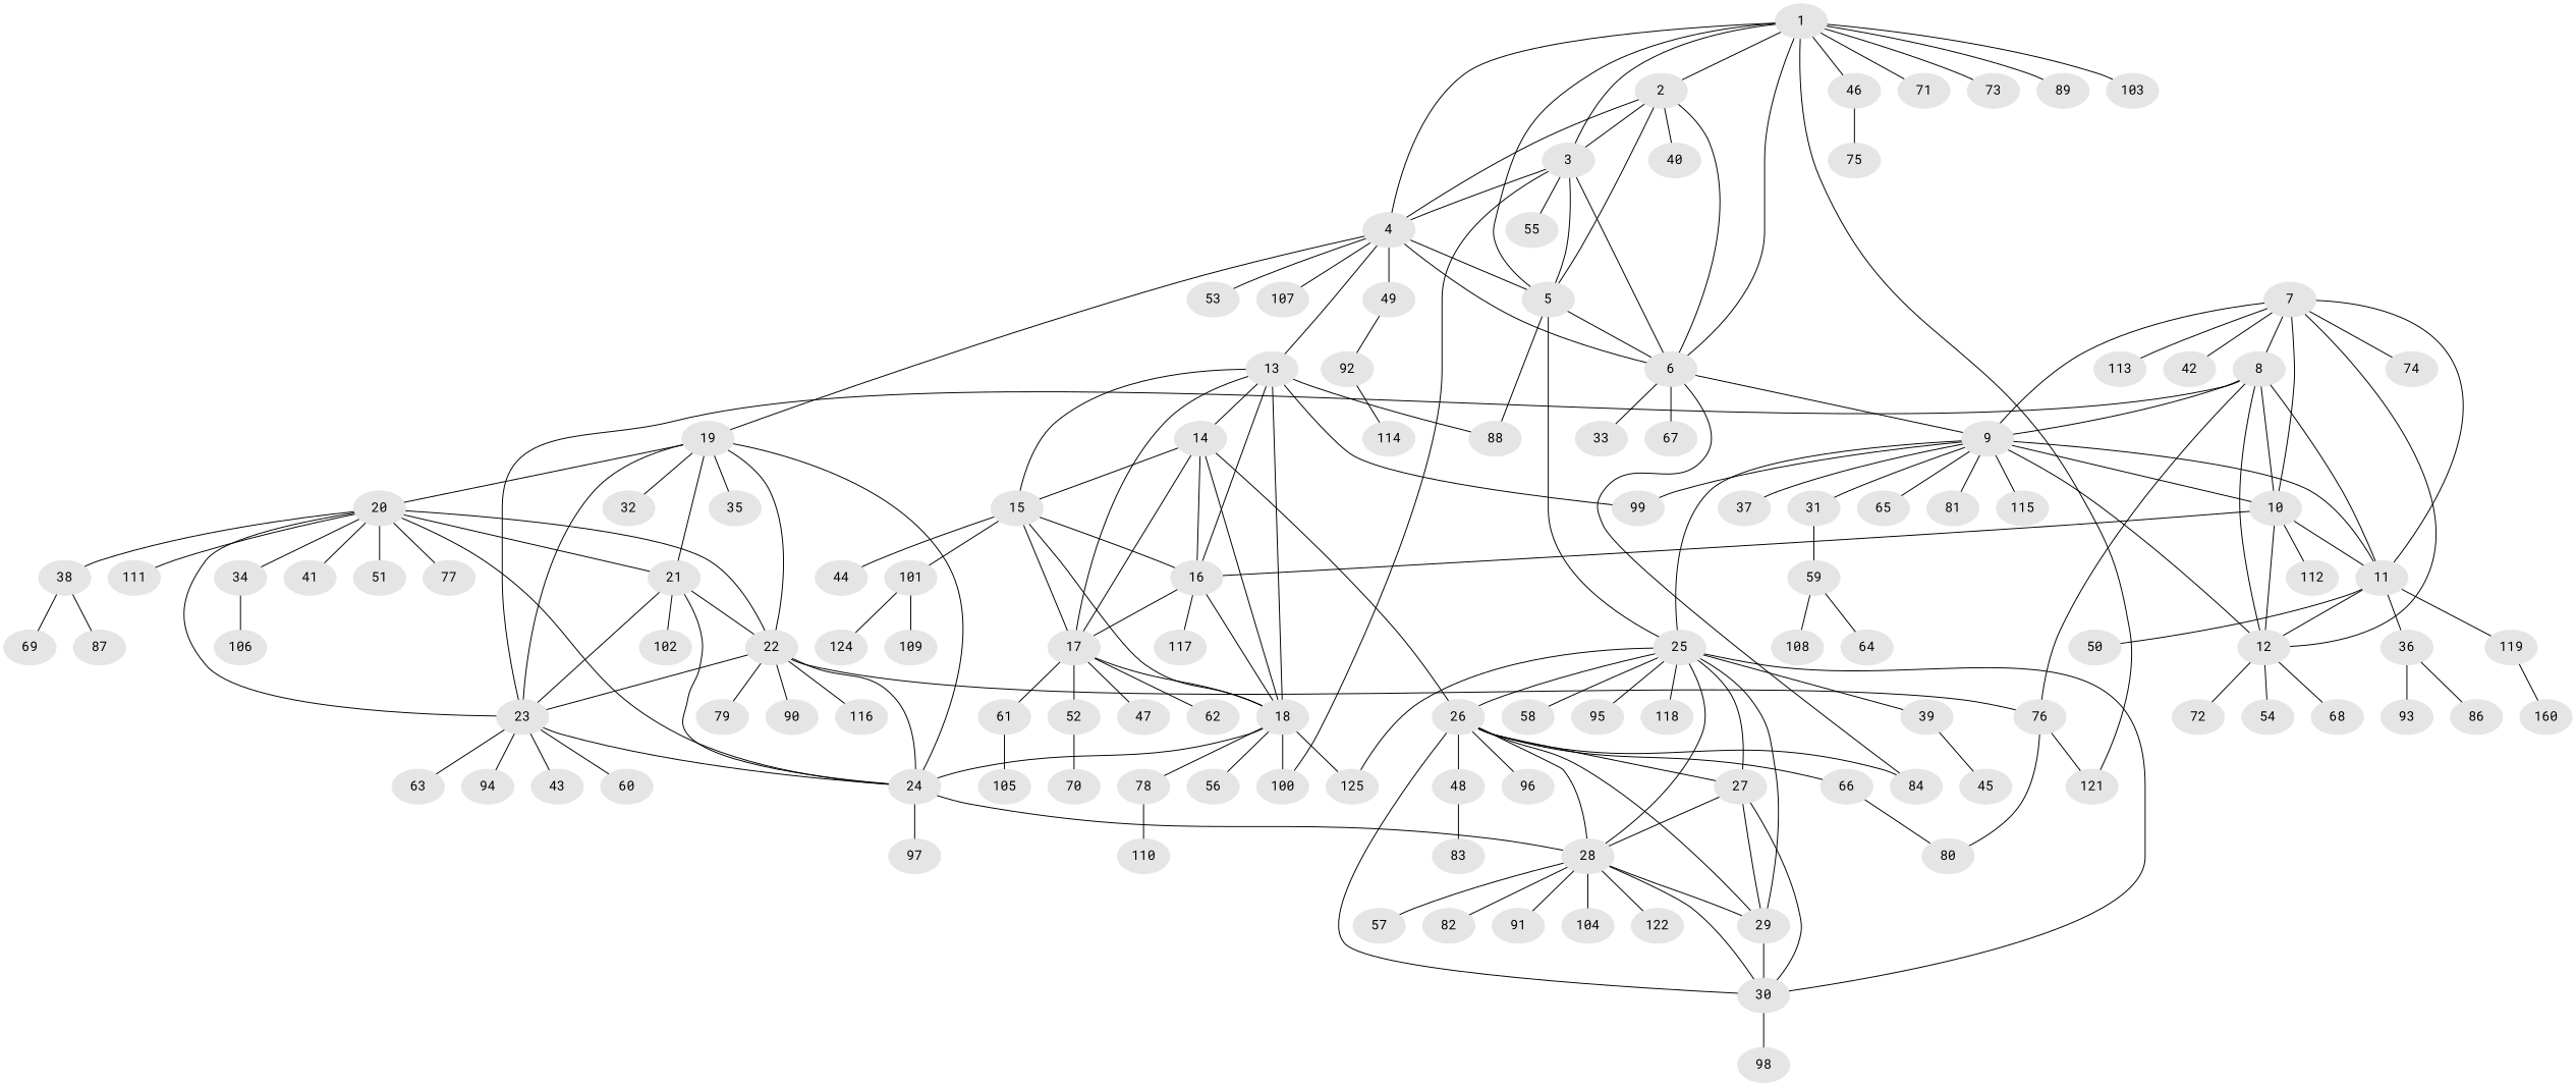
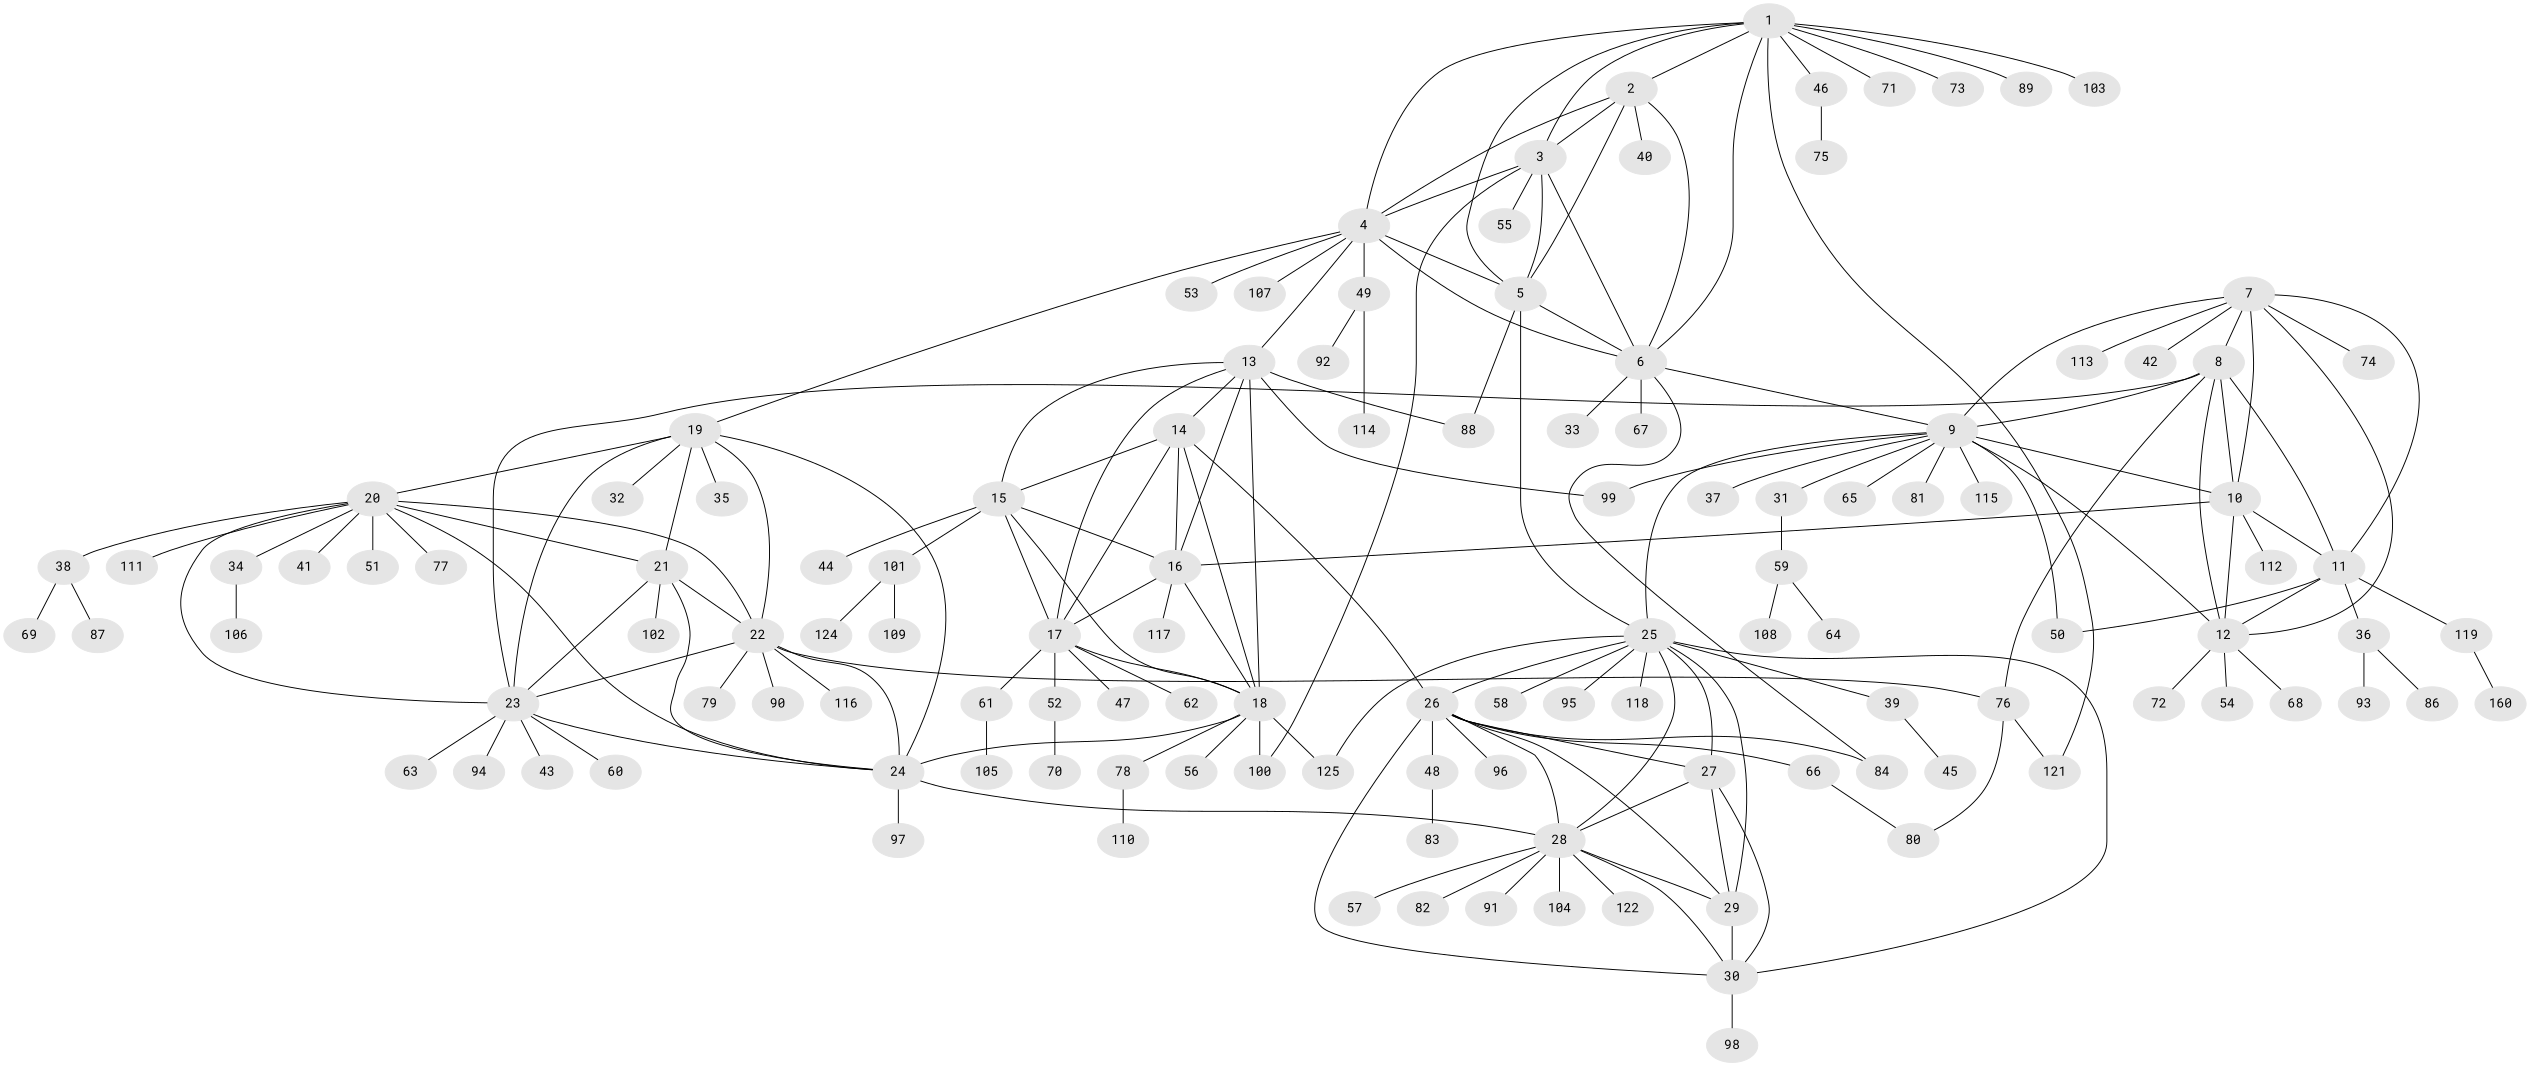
  graph {
    fontname="Roboto Mono"
    node [color=gray90 fontname="Roboto Mono" style=filled]
    edge [fontname="Roboto Mono"]
    1
    2
    3
    4
    5
    6
    46
    71
    73
    89
    103
    121
    40
    55
    100
    13
    19
    49
    53
    107
    25
    88
    9
    33
    67
    84
    75
    99
    16
    14
    15
    17
    18
    23
    24
    20
    21
    22
    32
    35
    92
    26
    n43 [label=125]
    28
    27
    29
    30
    39
    58
    95
    118
    10
    11
    12
    31
    37
    65
    81
    115
    7
    8
    42
    74
    113
    76
    112
    36
    50
    119
    54
    68
    72
    43
    60
    63
    94
    80
    59
    117
    86
    93
    n82 [label=160]
    44
    101
    47
    52
    61
    62
    56
    78
    48
    66
    96
    109
    124
    70
    105
    97
    110
    34
    38
    41
    51
    77
    111
    102
    79
    90
    116
    106
    69
    87
    57
    82
    91
    104
    122
    98
    45
    83
    64
    108
    114
    1 -- 2
    1 -- 3
    1 -- 4
    1 -- 5
    1 -- 6
    1 -- 46
    1 -- 71
    1 -- 73
    1 -- 89
    1 -- 103
    1 -- 121
    2 -- 3
    2 -- 4
    2 -- 5
    2 -- 6
    2 -- 40
    3 -- 4
    3 -- 5
    3 -- 6
    3 -- 55
    3 -- 100
    4 -- 5
    4 -- 6
    4 -- 13
    4 -- 19
    4 -- 49
    4 -- 53
    4 -- 107
    5 -- 6
    5 -- 25
    5 -- 88
    6 -- 9
    6 -- 33
    6 -- 67
    6 -- 84
    46 -- 75
    13 -- 88
    13 -- 99
    13 -- 16
    13 -- 14
    13 -- 15
    13 -- 17
    13 -- 18
    19 -- 23
    19 -- 24
    19 -- 20
    19 -- 21
    19 -- 22
    19 -- 32
    19 -- 35
    49 -- 92
    25 -- 26
    25 -- n43
    25 -- 28
    25 -- 27
    25 -- 29
    25 -- 30
    25 -- 39
    25 -- 58
    25 -- 95
    25 -- 118
    9 -- 25
    9 -- 99
    9 -- 10
-   9 -- 11
+   9 -- 50
    9 -- 12
    9 -- 31
    9 -- 37
    9 -- 65
    9 -- 81
    9 -- 115
    16 -- 17
    16 -- 18
    16 -- 117
    14 -- 16
    14 -- 15
    14 -- 17
    14 -- 18
    14 -- 26
    15 -- 16
    15 -- 17
    15 -- 18
    15 -- 44
    15 -- 101
    17 -- 18
    17 -- 47
    17 -- 52
    17 -- 61
    17 -- 62
    18 -- 100
    18 -- 24
    18 -- n43
    18 -- 56
    18 -- 78
    23 -- 24
    23 -- 43
    23 -- 60
    23 -- 63
    23 -- 94
    24 -- 28
    24 -- 97
    20 -- 23
    20 -- 24
    20 -- 21
    20 -- 22
    20 -- 34
    20 -- 38
    20 -- 41
    20 -- 51
    20 -- 77
    20 -- 111
    21 -- 23
    21 -- 24
    21 -- 22
    21 -- 102
    22 -- 23
    22 -- 24
    22 -- 76
    22 -- 79
    22 -- 90
    22 -- 116
-   92 -- 114
+   49 -- 114
    26 -- 84
    26 -- 28
    26 -- 27
    26 -- 29
    26 -- 30
    26 -- 48
    26 -- 66
    26 -- 96
    28 -- 29
    28 -- 30
    28 -- 57
    28 -- 82
    28 -- 91
    28 -- 104
    28 -- 122
    27 -- 28
    27 -- 29
    27 -- 30
    29 -- 30
    30 -- 98
    39 -- 45
    10 -- 16
    10 -- 11
    10 -- 12
    10 -- 112
    11 -- 12
    11 -- 36
    11 -- 50
    11 -- 119
    12 -- 54
    12 -- 68
    12 -- 72
    31 -- 59
    7 -- 9
    7 -- 10
    7 -- 11
    7 -- 12
    7 -- 8
    7 -- 42
    7 -- 74
    7 -- 113
    8 -- 9
    8 -- 23
    8 -- 10
    8 -- 11
    8 -- 12
    8 -- 76
    76 -- 121
    76 -- 80
    36 -- 86
    36 -- 93
    119 -- n82
    59 -- 64
    59 -- 108
    101 -- 109
    101 -- 124
    52 -- 70
    61 -- 105
    78 -- 110
    48 -- 83
    66 -- 80
    34 -- 106
    38 -- 69
    38 -- 87
  }
